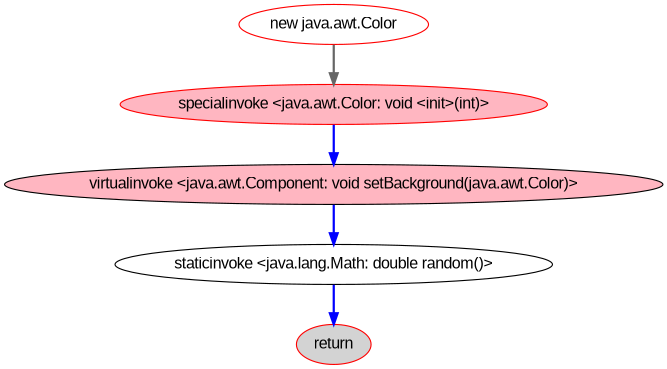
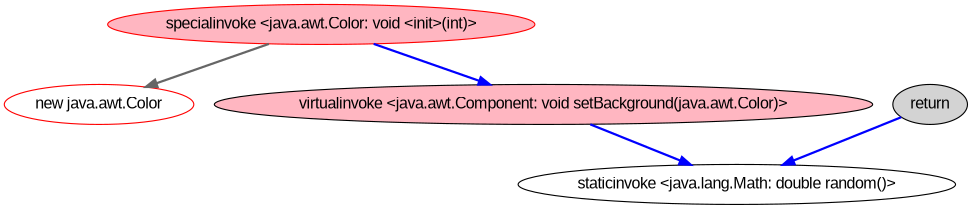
  digraph {
    fontname="Liberation Sans"
    node [color=red fillcolor=white fontname="Liberation Sans" style=filled]
    edge [color=blue fontname="Liberation Sans" style=bold]
    "new java.awt.Color"
    "specialinvoke <java.awt.Color: void <init>(int)>" [fillcolor=lightpink]
    "virtualinvoke <java.awt.Component: void setBackground(java.awt.Color)>" [color=black fillcolor=lightpink]
    "staticinvoke <java.lang.Math: double random()>" [color=black]
-   return [fillcolor=lightgrey]
-   "new java.awt.Color" -> "specialinvoke <java.awt.Color: void <init>(int)>" [color=gray40]
+   return [color=black fillcolor=lightgrey]
+   "specialinvoke <java.awt.Color: void <init>(int)>" -> "new java.awt.Color" [color=gray40]
    "specialinvoke <java.awt.Color: void <init>(int)>" -> "virtualinvoke <java.awt.Component: void setBackground(java.awt.Color)>"
    "virtualinvoke <java.awt.Component: void setBackground(java.awt.Color)>" -> "staticinvoke <java.lang.Math: double random()>"
-   "staticinvoke <java.lang.Math: double random()>" -> return
+   return -> "staticinvoke <java.lang.Math: double random()>"
  }
